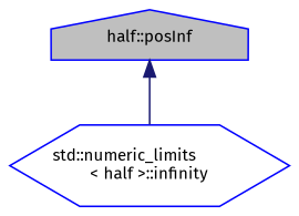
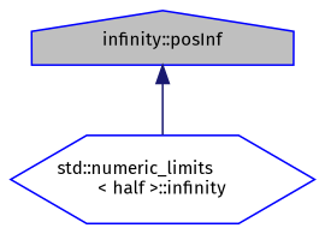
  digraph {
    rankdir=TB
    fontname="Fira Sans"
    node [color=blue fontname="Fira Sans" fontsize=10]
-   n1 [fillcolor=grey75 fontcolor=black height=0.2 label="half::posInf" shape=house style=filled width=0.4]
+   n1 [fillcolor=grey75 fontcolor=black height=0.2 label="infinity::posInf" shape=house style=filled width=0.4]
    n2 [height=0.2 label="std::numeric_limits\l\< half \>::infinity" shape=hexagon width=0.4]
    n1 -> n2 [color=midnightblue dir=back fontname="Fira Sans" fontsize=10 labelfontname=FreeSans labelfontsize=10 style=solid]
  }
